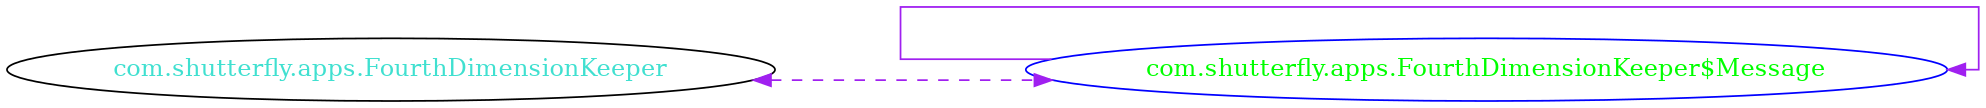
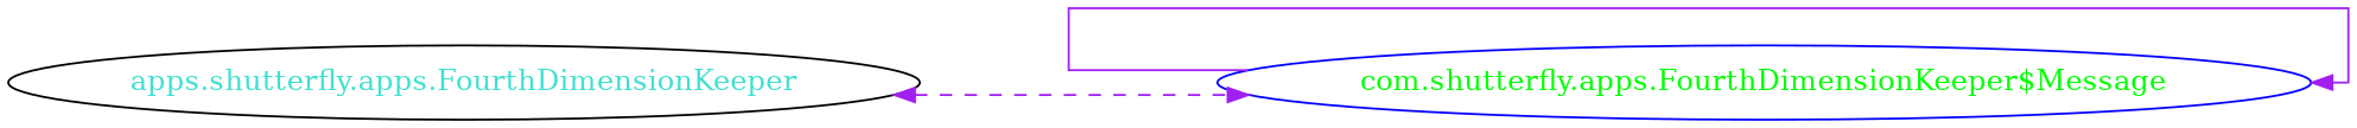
  digraph {
    concentrate=true
    rankdir=LR
    ranksep=2.0
    splines=ortho
    edge [color=purple]
    "com.shutterfly.apps.FourthDimensionKeeper$Message" [fontcolor=green color=blue]
-   "com.shutterfly.apps.FourthDimensionKeeper" [fontcolor=turquoise color=black]
+   "com.shutterfly.apps.FourthDimensionKeeper" [fontcolor=turquoise color=black label="apps.shutterfly.apps.FourthDimensionKeeper"]
    "com.shutterfly.apps.FourthDimensionKeeper$Message" -> "com.shutterfly.apps.FourthDimensionKeeper$Message" [style=solid]
    "com.shutterfly.apps.FourthDimensionKeeper" -> "com.shutterfly.apps.FourthDimensionKeeper$Message" [dir=both style=dashed]
  }
